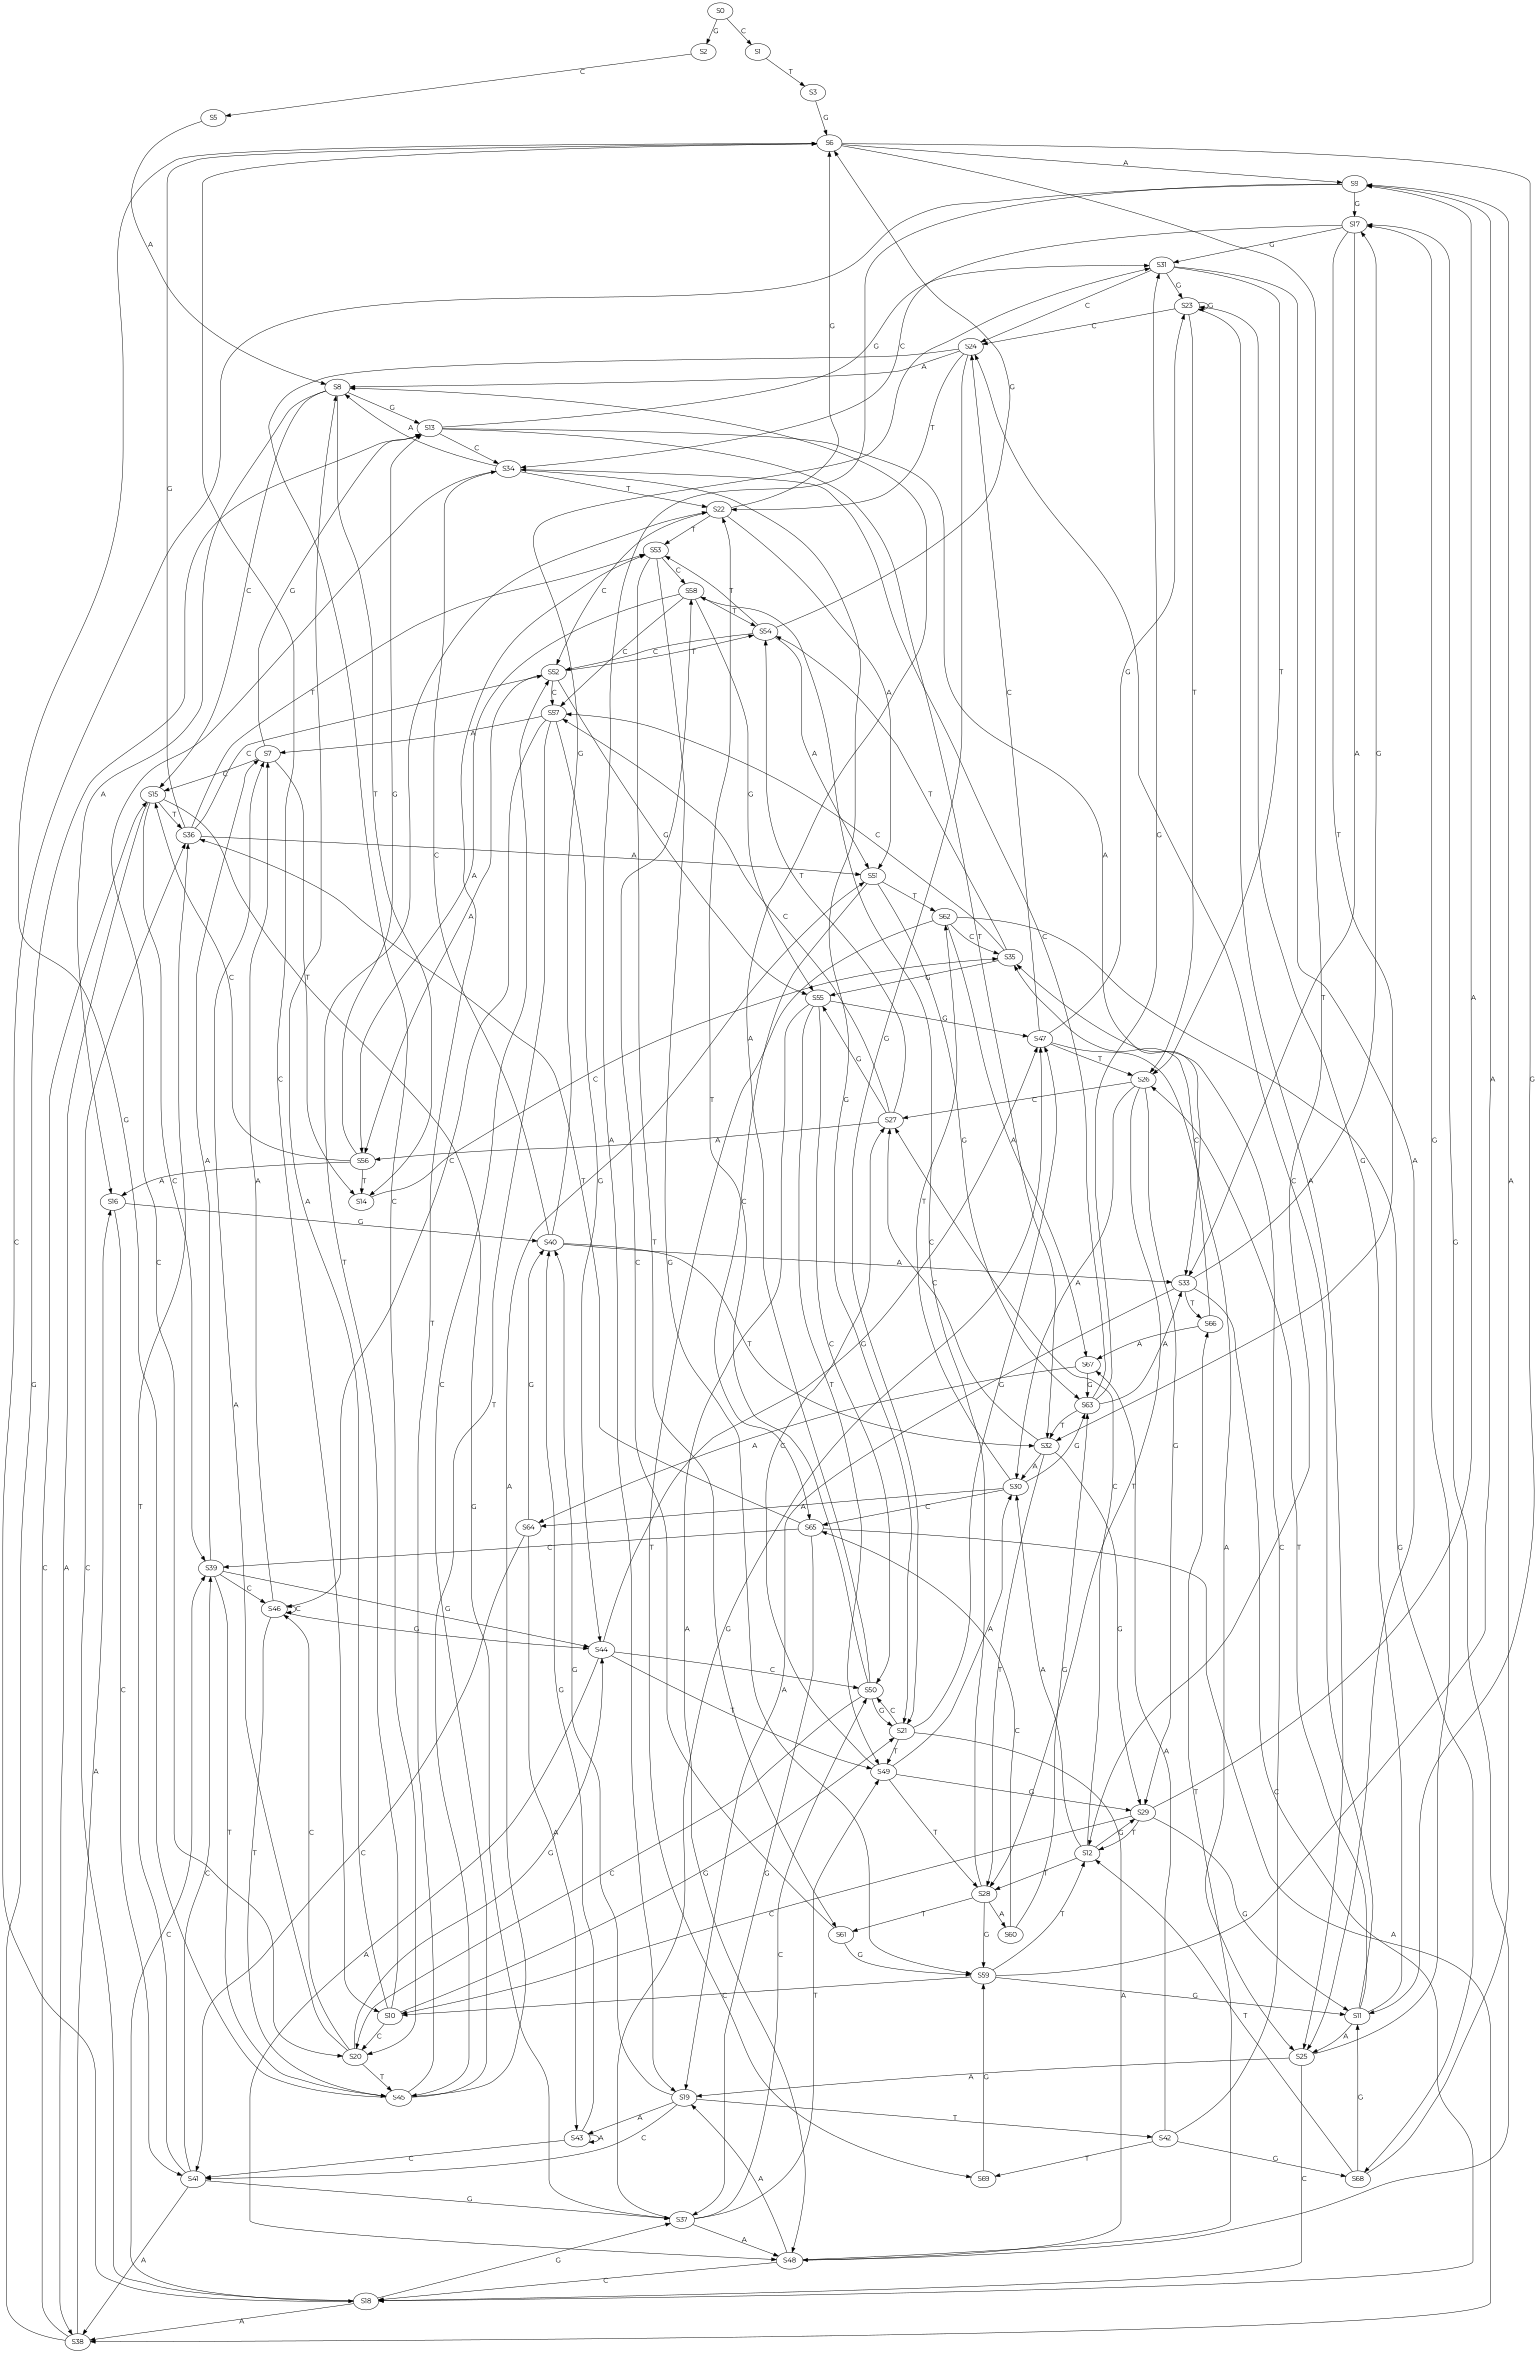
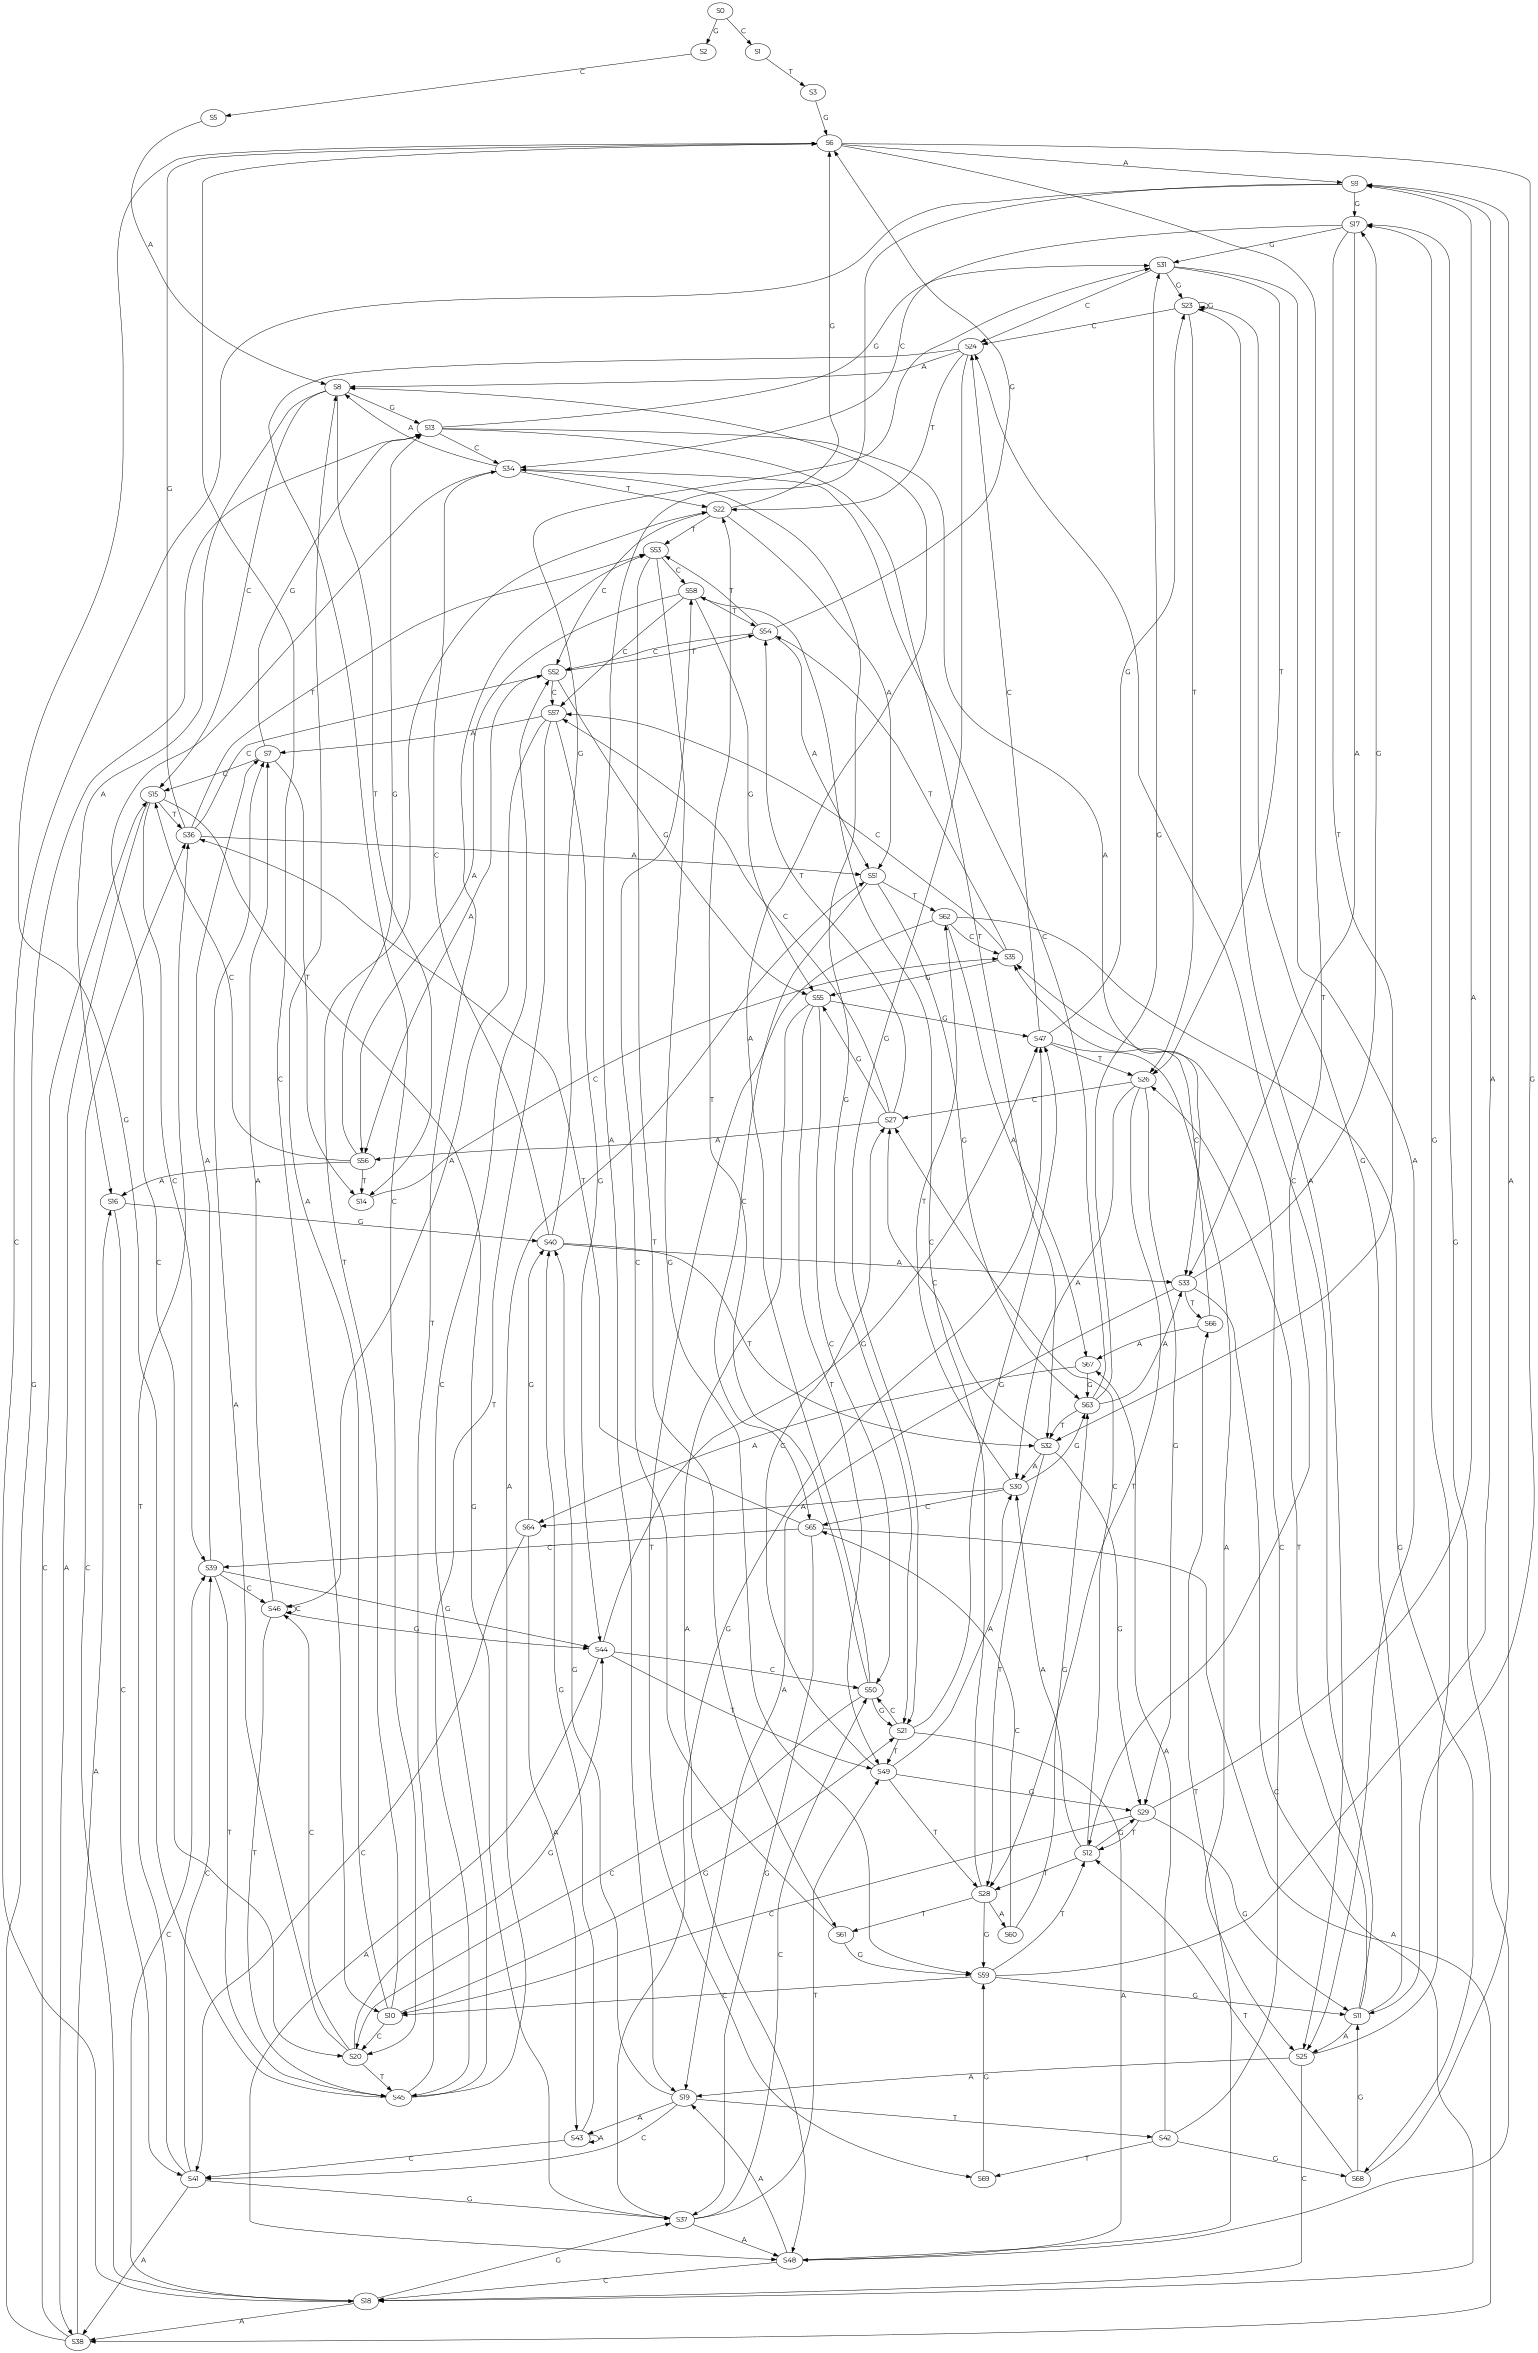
  strict digraph {
    fontname=Montserrat
    node [fontname=Montserrat]
    edge [fontname=Montserrat]
    S0
    S1
    S2
    S3
    S5
    S6
    S8
    S9
    S10
    S11
    S12
    S7
    S13
    S14
    S15
    S16
    S17
    S18
    S19
    S20
    S21
    S22
    S23
    S24
    S25
    S26
    S27
    S28
    S29
    S30
    S31
    S32
    S33
    S34
    S35
    S36
    S37
    S38
    S39
    S40
    S41
    S42
    S43
    S44
    S45
    S46
    S47
    S48
    S49
    S50
    S51
    S52
    S53
    S54
    S55
    S56
    S57
    S58
    S59
    S60
    S61
    S62
    S63
    S64
    S65
    S66
    S67
    S68
    S69
    S0 -> S1 [label=C]
    S0 -> S2 [label=G]
    S1 -> S3 [label=T]
    S2 -> S5 [label=C]
    S3 -> S6 [label=G]
    S5 -> S8 [label=A]
    S6 -> S9 [label=A]
    S6 -> S10 [label=C]
    S6 -> S11 [label=G]
    S6 -> S12 [label=T]
    S8 -> S13 [label=G]
    S8 -> S14 [label=T]
    S8 -> S15 [label=C]
    S8 -> S16 [label=A]
    S9 -> S17 [label=G]
    S9 -> S18 [label=C]
    S9 -> S19 [label=A]
    S10 -> S8 [label=A]
    S10 -> S20 [label=C]
    S10 -> S21 [label=G]
    S10 -> S22 [label=T]
    S11 -> S23 [label=G]
    S11 -> S24 [label=C]
    S11 -> S25 [label=A]
    S11 -> S26 [label=T]
    S12 -> S27 [label=C]
    S12 -> S28 [label=T]
    S12 -> S29 [label=G]
    S12 -> S30 [label=A]
    S7 -> S13 [label=G]
    S7 -> S14 [label=T]
    S7 -> S15 [label=C]
    S13 -> S31 [label=G]
    S13 -> S32 [label=T]
    S13 -> S33 [label=A]
    S13 -> S34 [label=C]
    S14 -> S35 [label=C]
    S15 -> S36 [label=T]
    S15 -> S37 [label=G]
    S15 -> S38 [label=A]
    S15 -> S39 [label=C]
    S16 -> S40 [label=G]
    S16 -> S41 [label=C]
    S17 -> S31 [label=G]
    S17 -> S32 [label=T]
    S17 -> S33 [label=A]
    S17 -> S34 [label=C]
    S18 -> S36 [label=C]
    S18 -> S37 [label=G]
    S18 -> S38 [label=A]
    S18 -> S39 [label=C]
    S19 -> S40 [label=G]
    S19 -> S41 [label=C]
    S19 -> S42 [label=T]
    S19 -> S43 [label=A]
    S20 -> S7 [label=A]
    S20 -> S44 [label=G]
    S20 -> S45 [label=T]
    S20 -> S46 [label=C]
    S21 -> S47 [label=G]
    S21 -> S48 [label=A]
    S21 -> S49 [label=T]
    S21 -> S50 [label=C]
    S22 -> S6 [label=G]
    S22 -> S51 [label=A]
    S22 -> S52 [label=C]
    S22 -> S53 [label=T]
    S23 -> S23 [label=G]
    S23 -> S24 [label=C]
    S23 -> S25 [label=A]
    S23 -> S26 [label=T]
    S24 -> S8 [label=A]
    S24 -> S20 [label=C]
    S24 -> S21 [label=G]
    S24 -> S22 [label=T]
    S25 -> S17 [label=G]
    S25 -> S18 [label=C]
    S25 -> S19 [label=A]
    S26 -> S27 [label=C]
    S26 -> S28 [label=T]
    S26 -> S29 [label=G]
    S26 -> S30 [label=A]
    S27 -> S54 [label=T]
    S27 -> S55 [label=G]
    S27 -> S56 [label=A]
    S27 -> S57 [label=C]
    S28 -> S58 [label=C]
    S28 -> S59 [label=G]
    S28 -> S60 [label=A]
    S28 -> S61 [label=T]
    S29 -> S9 [label=A]
    S29 -> S10 [label=C]
    S29 -> S11 [label=G]
    S29 -> S12 [label=T]
    S30 -> S62 [label=T]
    S30 -> S63 [label=G]
    S30 -> S64 [label=A]
    S30 -> S65 [label=C]
    S31 -> S23 [label=G]
    S31 -> S24 [label=C]
    S31 -> S25 [label=A]
    S31 -> S26 [label=T]
    S32 -> S27 [label=C]
    S32 -> S28 [label=T]
    S32 -> S29 [label=G]
    S32 -> S30 [label=A]
    S33 -> S17 [label=G]
    S33 -> S18 [label=C]
    S33 -> S19 [label=A]
    S33 -> S66 [label=T]
    S34 -> S8 [label=A]
    S34 -> S20 [label=C]
    S34 -> S21 [label=G]
    S34 -> S22 [label=T]
    S35 -> S54 [label=T]
    S35 -> S55 [label=G]
    S35 -> S57 [label=C]
    S36 -> S6 [label=G]
    S36 -> S51 [label=A]
    S36 -> S52 [label=C]
    S36 -> S53 [label=T]
    S37 -> S47 [label=G]
    S37 -> S48 [label=A]
    S37 -> S49 [label=T]
    S37 -> S50 [label=C]
    S38 -> S13 [label=G]
    S38 -> S15 [label=C]
    S38 -> S16 [label=A]
    S39 -> S7 [label=A]
    S39 -> S44 [label=G]
    S39 -> S45 [label=T]
    S39 -> S46 [label=C]
    S40 -> S31 [label=G]
    S40 -> S32 [label=T]
    S40 -> S33 [label=A]
    S40 -> S34 [label=C]
    S41 -> S36 [label=T]
    S41 -> S37 [label=G]
    S41 -> S38 [label=A]
    S41 -> S39 [label=C]
    S42 -> S35 [label=C]
    S42 -> S67 [label=A]
    S42 -> S68 [label=G]
    S42 -> S69 [label=T]
    S43 -> S40 [label=G]
    S43 -> S41 [label=C]
    S43 -> S43 [label=A]
    S44 -> S47 [label=G]
    S44 -> S48 [label=A]
    S44 -> S49 [label=T]
    S44 -> S50 [label=C]
    S45 -> S6 [label=G]
    S45 -> S51 [label=A]
    S45 -> S52 [label=C]
    S45 -> S53 [label=T]
    S46 -> S7 [label=A]
    S46 -> S44 [label=G]
    S46 -> S45 [label=T]
    S46 -> S46 [label=C]
    S47 -> S23 [label=G]
    S47 -> S24 [label=C]
    S47 -> S25 [label=A]
    S47 -> S26 [label=T]
    S48 -> S17 [label=G]
    S48 -> S18 [label=C]
    S48 -> S19 [label=A]
    S48 -> S66 [label=T]
    S49 -> S27 [label=C]
    S49 -> S28 [label=T]
    S49 -> S29 [label=G]
    S49 -> S30 [label=A]
    S50 -> S8 [label=A]
    S50 -> S20 [label=C]
    S50 -> S21 [label=G]
    S50 -> S22 [label=T]
    S51 -> S62 [label=T]
    S51 -> S63 [label=G]
    S51 -> S65 [label=C]
    S52 -> S54 [label=T]
    S52 -> S55 [label=G]
    S52 -> S56 [label=A]
    S52 -> S57 [label=C]
    S53 -> S58 [label=C]
    S53 -> S59 [label=G]
    S53 -> S61 [label=T]
    S54 -> S6 [label=G]
    S54 -> S51 [label=A]
    S54 -> S52 [label=C]
    S54 -> S53 [label=T]
    S55 -> S47 [label=G]
    S55 -> S48 [label=A]
    S55 -> S49 [label=T]
    S55 -> S50 [label=C]
    S56 -> S13 [label=G]
    S56 -> S14 [label=T]
    S56 -> S15 [label=C]
    S56 -> S16 [label=A]
    S57 -> S7 [label=A]
    S57 -> S44 [label=G]
    S57 -> S45 [label=T]
-   S57 -> S46 [label=C]
+   S57 -> S46 [label=A]
    S58 -> S54 [label=T]
    S58 -> S55 [label=G]
    S58 -> S56 [label=A]
    S58 -> S57 [label=C]
    S59 -> S9 [label=A]
    S59 -> S10 [label=C]
    S59 -> S11 [label=G]
    S59 -> S12 [label=T]
    S60 -> S63 [label=G]
    S60 -> S65 [label=C]
    S61 -> S58 [label=C]
    S61 -> S59 [label=G]
    S62 -> S35 [label=C]
    S62 -> S67 [label=A]
    S62 -> S68 [label=G]
    S62 -> S69 [label=T]
    S63 -> S31 [label=G]
    S63 -> S32 [label=T]
    S63 -> S33 [label=A]
    S63 -> S34 [label=C]
    S64 -> S40 [label=G]
    S64 -> S41 [label=C]
    S64 -> S43 [label=A]
    S65 -> S36 [label=T]
    S65 -> S37 [label=G]
    S65 -> S38 [label=A]
    S65 -> S39 [label=C]
    S66 -> S35 [label=C]
    S66 -> S67 [label=A]
    S67 -> S63 [label=G]
    S67 -> S64 [label=A]
    S68 -> S9 [label=A]
    S68 -> S11 [label=G]
    S68 -> S12 [label=T]
    S69 -> S59 [label=G]
  }
